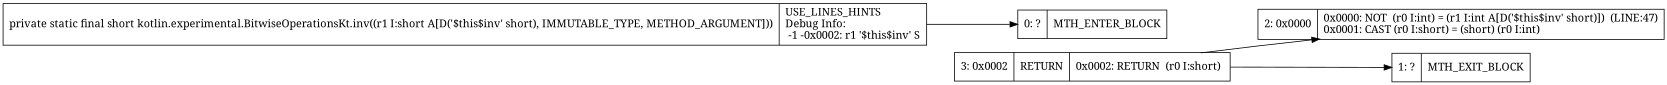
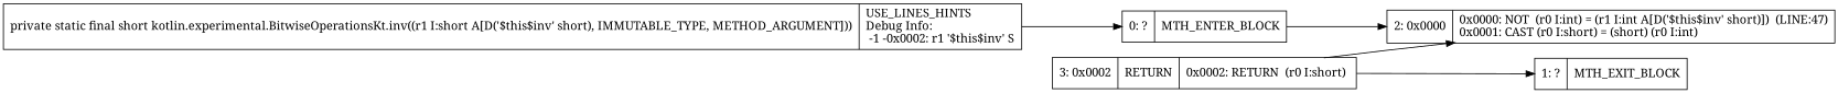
  digraph {
    fontname="Noto Serif"
    rankdir=LR
    node [fontname="Noto Serif" shape=record]
    edge [fontname="Noto Serif"]
    n1 [label="{0\:\ ?|MTH_ENTER_BLOCK\l}"]
    n2 [label="{2\:\ 0x0000|0x0000: NOT  (r0 I:int) = (r1 I:int A[D('$this$inv' short)])  (LINE:47)\l0x0001: CAST (r0 I:short) = (short) (r0 I:int) \l}"]
    n3 [label="{3\:\ 0x0002|RETURN\l|0x0002: RETURN  (r0 I:short) \l}"]
    n4 [label="{1\:\ ?|MTH_EXIT_BLOCK\l}"]
    n5 [label="{private static final short kotlin.experimental.BitwiseOperationsKt.inv((r1 I:short A[D('$this$inv' short), IMMUTABLE_TYPE, METHOD_ARGUMENT]))  | USE_LINES_HINTS\lDebug Info:\l  \-1 \-0x0002: r1 '$this$inv' S\l}"]
+   n1 -> n2
    n3 -> n2
    n3 -> n4
    n5 -> n1
  }
